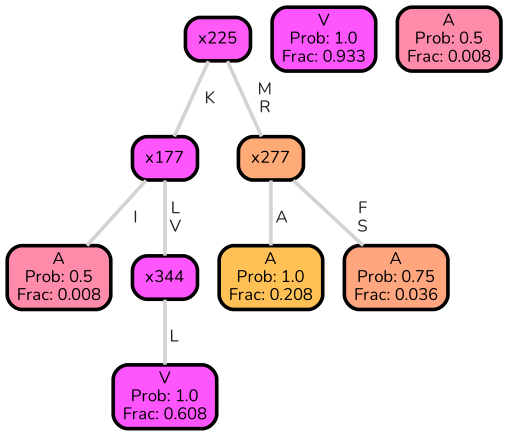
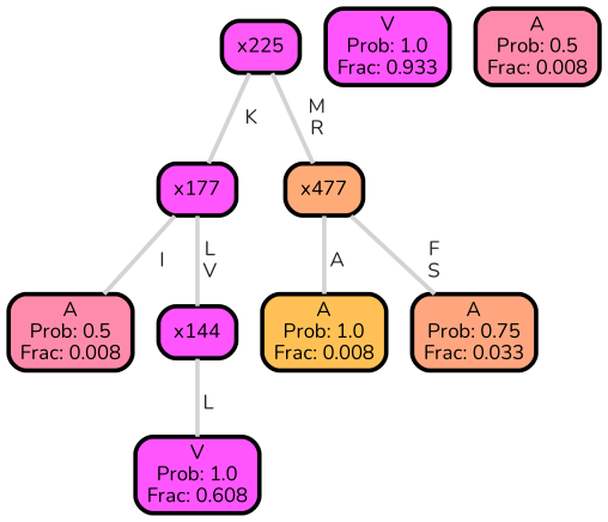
  graph {
    fontname=Nunito
    ranksep="0 equally"
    splines=straight
    node [color=black fillcolor="#ff8baa" fontcolor=black fontname=Nunito penwidth=3 shape=box style="filled, rounded"]
    edge [color=lightgray fontcolor=grey14 fontname=Nunito fontweight=bold penwidth=3]
    n1 [label="A\nProb: 0.5\nFrac: 0.008"]
    n2 [fillcolor="#ff55fd" label=x177]
-   n3 [fillcolor="#ff55fe" label=x344]
+   n3 [fillcolor="#ff55fe" label=x144]
    n4 [fillcolor="#ff55ff" label="V\nProb: 1.0\nFrac: 0.608"]
    n5 [fillcolor="#ff55ff" label="V\nProb: 1.0\nFrac: 0.933"]
    n6 [label="A\nProb: 0.5\nFrac: 0.008"]
    n7 [fillcolor="#ff59f7" label=x225]
-   n8 [fillcolor="#ffab77" label=x277]
-   n9 [fillcolor="#ffc155" label="A\nProb: 1.0\nFrac: 0.208"]
-   n10 [fillcolor="#ffa67f" label="A\nProb: 0.75\nFrac: 0.036"]
+   n8 [fillcolor="#ffab77" label=x477]
+   n9 [fillcolor="#ffc155" label="A\nProb: 1.0\nFrac: 0.008"]
+   n10 [fillcolor="#ffa67f" label="A\nProb: 0.75\nFrac: 0.033"]
    subgraph sub_1 {
      rank=same
    }
    n2 -- n1 [label=" I"]
    n2 -- n3 [label=" L\n V"]
    n3 -- n4 [label=" L"]
    n7 -- n2 [label=" K"]
    n7 -- n8 [label=" M\n R"]
    n8 -- n9 [label=" A"]
    n8 -- n10 [label=" F\n S"]
  }
